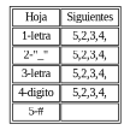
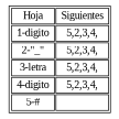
  digraph {
    fontname="Liberation Serif"
-   n1 [label=<  <TABLE>  <TR> <TD> Hoja </TD> <TD> Siguientes </TD> </TR> <TR> <TD> 1-letra </TD> <TD> 5,2,3,4, </TD> </TR> <TR> <TD> 2-"_" </TD> <TD> 5,2,3,4, </TD> </TR> <TR> <TD> 3-letra </TD> <TD> 5,2,3,4, </TD> </TR> <TR> <TD> 4-digito </TD> <TD> 5,2,3,4, </TD> </TR> <TR> <TD> 5-# </TD> <TD>  </TD> </TR> </TABLE> > shape=none fontname="Liberation Serif"]
+   n1 [label=<  <TABLE>  <TR> <TD> Hoja </TD> <TD> Siguientes </TD> </TR> <TR> <TD> 1-digito </TD> <TD> 5,2,3,4, </TD> </TR> <TR> <TD> 2-"_" </TD> <TD> 5,2,3,4, </TD> </TR> <TR> <TD> 3-letra </TD> <TD> 5,2,3,4, </TD> </TR> <TR> <TD> 4-digito </TD> <TD> 5,2,3,4, </TD> </TR> <TR> <TD> 5-# </TD> <TD>  </TD> </TR> </TABLE> > shape=none fontname="Liberation Serif"]
  }
